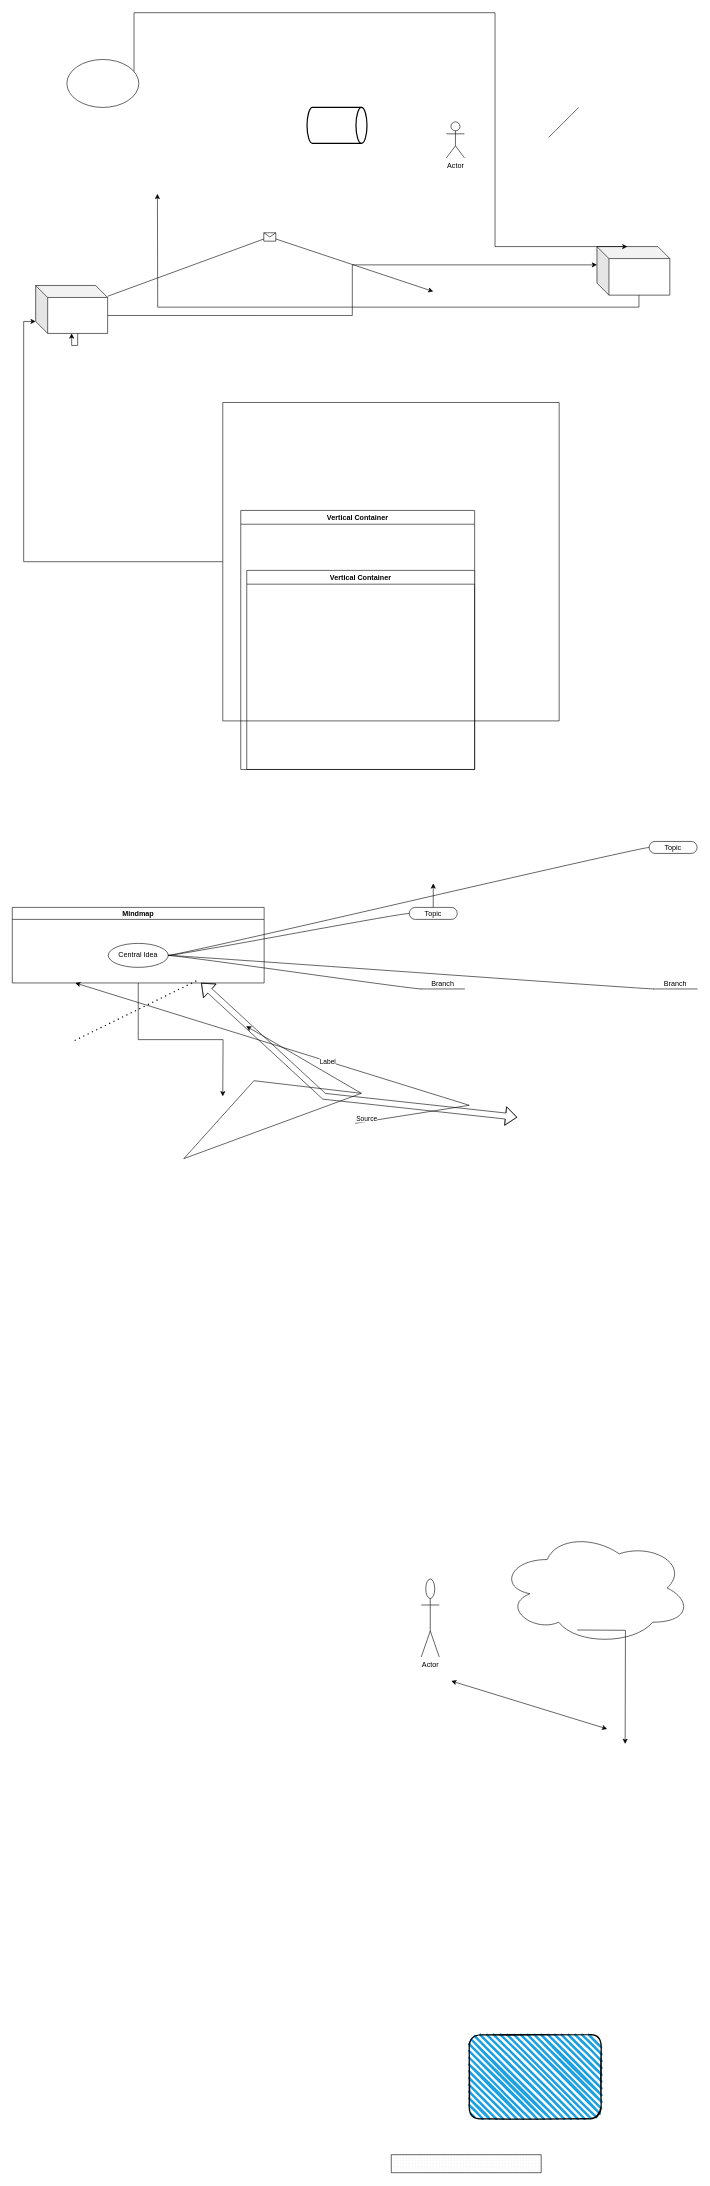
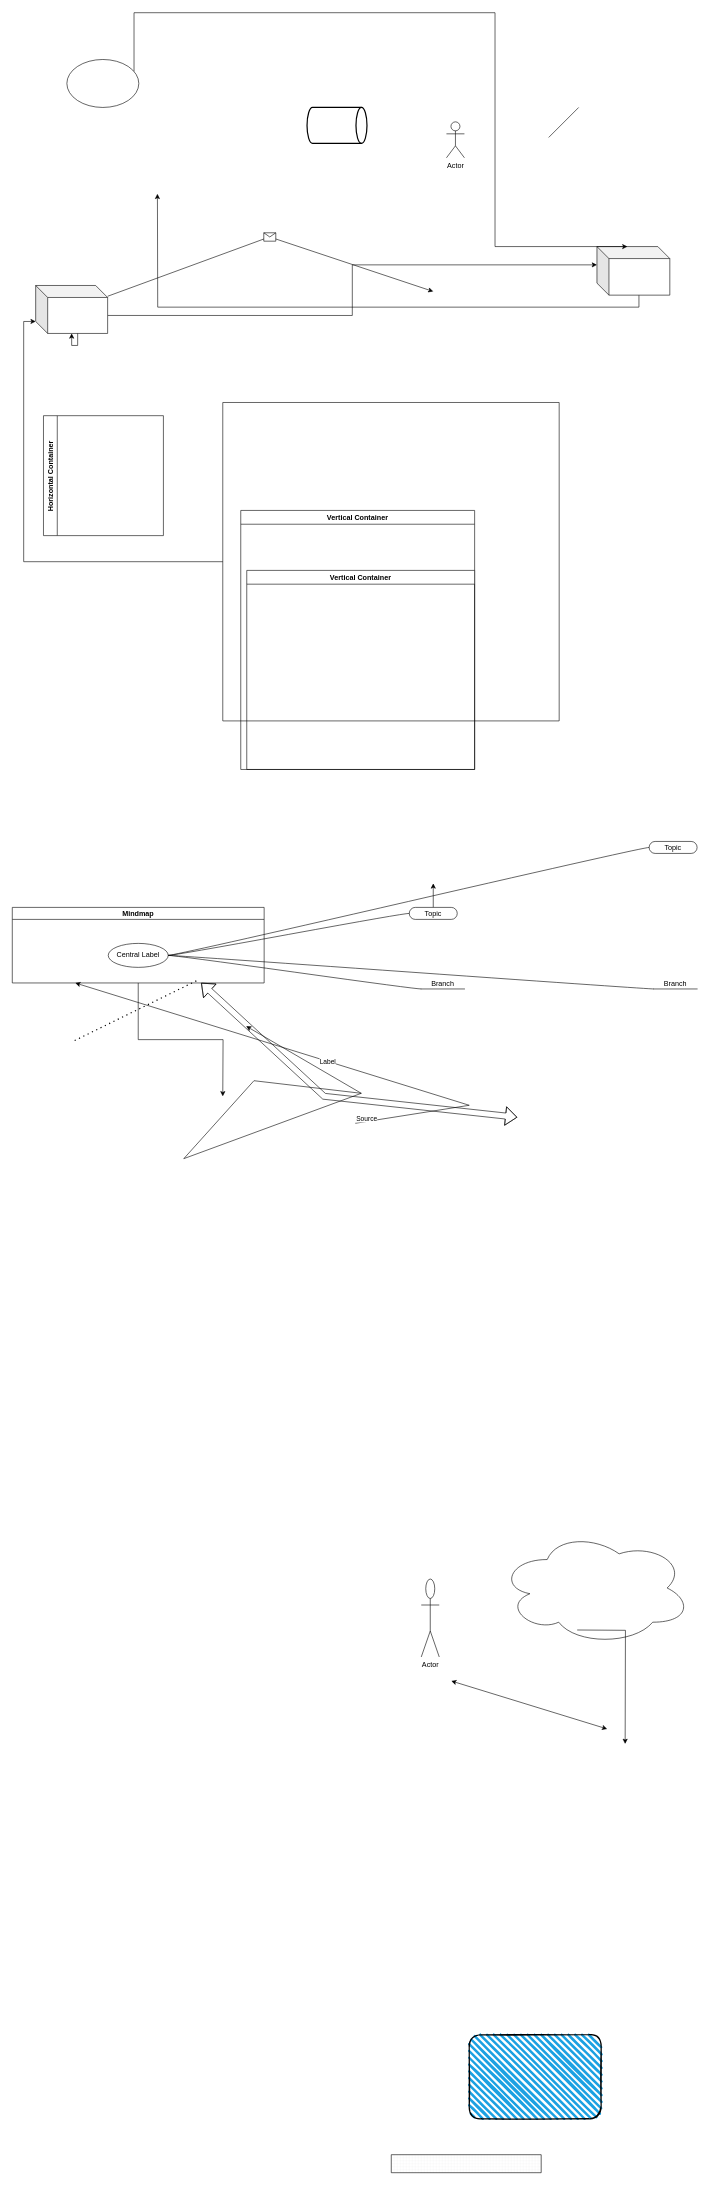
  <mxCell id="0" />
  <mxCell id="1" parent="0" />
  <mxCell id="2" value="Actor" style="shape=umlActor;verticalLabelPosition=bottom;verticalAlign=top;html=1;outlineConnect=0;" parent="1" vertex="1"><mxGeometry x="702" y="2632" width="30" height="130" as="geometry" /></mxCell>
  <mxCell id="3" value="" style="ellipse;shape=cloud;whiteSpace=wrap;html=1;" parent="1" vertex="1"><mxGeometry x="832" y="2552" width="320" height="190" as="geometry" /></mxCell>
  <mxCell id="4" value="" style="endArrow=classic;startArrow=classic;html=1;rounded=0;" parent="1" edge="1"><mxGeometry width="50" height="50" relative="1" as="geometry"><mxPoint x="752" y="2802" as="sourcePoint" /><mxPoint x="1012" y="2882" as="targetPoint" /></mxGeometry></mxCell>
  <mxCell id="5" value="" style="rounded=1;whiteSpace=wrap;html=1;strokeWidth=2;fillWeight=4;hachureGap=8;hachureAngle=45;fillColor=#1ba1e2;sketch=1;" parent="1" vertex="1"><mxGeometry x="782" y="3392" width="220" height="140" as="geometry" /></mxCell>
  <mxCell id="6" value="" style="verticalLabelPosition=bottom;verticalAlign=top;html=1;shape=mxgraph.basic.patternFillRect;fillStyle=grid;step=5;fillStrokeWidth=0.2;fillStrokeColor=#dddddd;" parent="1" vertex="1"><mxGeometry x="652" y="3592" width="250" height="30" as="geometry" /></mxCell>
  <mxCell id="7" style="edgeStyle=orthogonalEdgeStyle;rounded=0;orthogonalLoop=1;jettySize=auto;html=1;" parent="1" edge="1"><mxGeometry relative="1" as="geometry"><mxPoint x="1042" y="2907" as="targetPoint" /><mxPoint x="962" y="2717" as="sourcePoint" /></mxGeometry></mxCell>
  <mxCell id="8" style="edgeStyle=orthogonalEdgeStyle;rounded=0;orthogonalLoop=1;jettySize=auto;html=1;exitX=0.5;exitY=1;exitDx=0;exitDy=0;" parent="1" source="9" edge="1"><mxGeometry relative="1" as="geometry"><mxPoint x="371" y="1827" as="targetPoint" /></mxGeometry></mxCell>
  <mxCell id="9" value="Mindmap" style="swimlane;startSize=20;horizontal=1;containerType=tree;" parent="1" vertex="1"><mxGeometry x="20" y="1512" width="420" height="126" as="geometry" /></mxCell>
- <mxCell id="10" value="Central Idea" style="ellipse;whiteSpace=wrap;html=1;align=center;treeFolding=1;treeMoving=1;newEdgeStyle={&quot;edgeStyle&quot;:&quot;entityRelationEdgeStyle&quot;,&quot;startArrow&quot;:&quot;none&quot;,&quot;endArrow&quot;:&quot;none&quot;,&quot;segment&quot;:10,&quot;curved&quot;:1};" parent="9" vertex="1"><mxGeometry x="160" y="60" width="100" height="40" as="geometry" /></mxCell>
+ <mxCell id="10" value="Central Label" style="ellipse;whiteSpace=wrap;html=1;align=center;treeFolding=1;treeMoving=1;newEdgeStyle={&quot;edgeStyle&quot;:&quot;entityRelationEdgeStyle&quot;,&quot;startArrow&quot;:&quot;none&quot;,&quot;endArrow&quot;:&quot;none&quot;,&quot;segment&quot;:10,&quot;curved&quot;:1};" parent="9" vertex="1"><mxGeometry x="160" y="60" width="100" height="40" as="geometry" /></mxCell>
  <mxCell id="11" style="edgeStyle=orthogonalEdgeStyle;rounded=0;orthogonalLoop=1;jettySize=auto;html=1;" parent="1" source="12" edge="1"><mxGeometry relative="1" as="geometry"><mxPoint x="722" y="1472" as="targetPoint" /></mxGeometry></mxCell>
  <mxCell id="12" value="Topic" style="whiteSpace=wrap;html=1;rounded=1;arcSize=50;align=center;verticalAlign=middle;strokeWidth=1;autosize=1;spacing=4;treeFolding=1;treeMoving=1;newEdgeStyle={&quot;edgeStyle&quot;:&quot;entityRelationEdgeStyle&quot;,&quot;startArrow&quot;:&quot;none&quot;,&quot;endArrow&quot;:&quot;none&quot;,&quot;segment&quot;:10,&quot;curved&quot;:1};" parent="1" vertex="1"><mxGeometry x="682" y="1512" width="80" height="20" as="geometry" /></mxCell>
  <mxCell id="13" value="" style="edgeStyle=entityRelationEdgeStyle;startArrow=none;endArrow=none;segment=10;curved=1;rounded=0;" parent="1" source="10" target="12" edge="1"><mxGeometry relative="1" as="geometry" /></mxCell>
  <mxCell id="14" value="Branch" style="whiteSpace=wrap;html=1;shape=partialRectangle;top=0;left=0;bottom=1;right=0;points=[[0,1],[1,1]];fillColor=none;align=center;verticalAlign=bottom;routingCenterY=0.5;snapToPoint=1;autosize=1;treeFolding=1;treeMoving=1;newEdgeStyle={&quot;edgeStyle&quot;:&quot;entityRelationEdgeStyle&quot;,&quot;startArrow&quot;:&quot;none&quot;,&quot;endArrow&quot;:&quot;none&quot;,&quot;segment&quot;:10,&quot;curved&quot;:1};" parent="1" vertex="1"><mxGeometry x="702" y="1622" width="72" height="26" as="geometry" /></mxCell>
  <mxCell id="15" value="" style="edgeStyle=entityRelationEdgeStyle;startArrow=none;endArrow=none;segment=10;curved=1;rounded=0;" parent="1" source="10" target="14" edge="1"><mxGeometry relative="1" as="geometry" /></mxCell>
  <mxCell id="16" value="Topic" style="whiteSpace=wrap;html=1;rounded=1;arcSize=50;align=center;verticalAlign=middle;strokeWidth=1;autosize=1;spacing=4;treeFolding=1;treeMoving=1;newEdgeStyle={&quot;edgeStyle&quot;:&quot;entityRelationEdgeStyle&quot;,&quot;startArrow&quot;:&quot;none&quot;,&quot;endArrow&quot;:&quot;none&quot;,&quot;segment&quot;:10,&quot;curved&quot;:1};" parent="1" vertex="1"><mxGeometry x="1082" y="1402" width="80" height="20" as="geometry" /></mxCell>
  <mxCell id="17" value="" style="edgeStyle=entityRelationEdgeStyle;startArrow=none;endArrow=none;segment=10;curved=1;rounded=0;" parent="1" source="10" target="16" edge="1"><mxGeometry relative="1" as="geometry" /></mxCell>
  <mxCell id="18" value="Branch" style="whiteSpace=wrap;html=1;shape=partialRectangle;top=0;left=0;bottom=1;right=0;points=[[0,1],[1,1]];fillColor=none;align=center;verticalAlign=bottom;routingCenterY=0.5;snapToPoint=1;autosize=1;treeFolding=1;treeMoving=1;newEdgeStyle={&quot;edgeStyle&quot;:&quot;entityRelationEdgeStyle&quot;,&quot;startArrow&quot;:&quot;none&quot;,&quot;endArrow&quot;:&quot;none&quot;,&quot;segment&quot;:10,&quot;curved&quot;:1};" parent="1" vertex="1"><mxGeometry x="1090" y="1622" width="72" height="26" as="geometry" /></mxCell>
  <mxCell id="19" value="" style="edgeStyle=entityRelationEdgeStyle;startArrow=none;endArrow=none;segment=10;curved=1;rounded=0;" parent="1" source="10" target="18" edge="1"><mxGeometry relative="1" as="geometry" /></mxCell>
  <mxCell id="20" value="" style="endArrow=classic;html=1;rounded=0;" parent="1" edge="1"><mxGeometry width="50" height="50" relative="1" as="geometry"><mxPoint x="602" y="1822" as="sourcePoint" /><mxPoint x="410" y="1710" as="targetPoint" /><Array as="points"><mxPoint x="306" y="1931" /><mxPoint x="423" y="1801" /><mxPoint x="602" y="1822" /></Array></mxGeometry></mxCell>
  <mxCell id="21" value="" style="shape=flexArrow;endArrow=classic;startArrow=classic;html=1;rounded=0;entryX=0.75;entryY=1;entryDx=0;entryDy=0;" parent="1" target="9" edge="1"><mxGeometry width="100" height="100" relative="1" as="geometry"><mxPoint x="862" y="1862" as="sourcePoint" /><mxPoint x="962" y="1762" as="targetPoint" /><Array as="points"><mxPoint x="540" y="1827" /><mxPoint x="371" y="1671" /></Array></mxGeometry></mxCell>
  <mxCell id="22" value="" style="endArrow=classic;html=1;rounded=0;entryX=0.25;entryY=1;entryDx=0;entryDy=0;" parent="1" target="9" edge="1"><mxGeometry relative="1" as="geometry"><mxPoint x="592" y="1872" as="sourcePoint" /><mxPoint x="772" y="1802" as="targetPoint" /><Array as="points"><mxPoint x="782" y="1842" /></Array></mxGeometry></mxCell>
  <mxCell id="23" value="Label" style="edgeLabel;resizable=0;html=1;align=center;verticalAlign=middle;" parent="22" connectable="0" vertex="1"><mxGeometry relative="1" as="geometry" /></mxCell>
  <mxCell id="24" value="Source" style="edgeLabel;resizable=0;html=1;align=left;verticalAlign=bottom;" parent="22" connectable="0" vertex="1"><mxGeometry x="-1" relative="1" as="geometry" /></mxCell>
  <mxCell id="25" value="Actor" style="shape=umlActor;verticalLabelPosition=bottom;verticalAlign=top;html=1;outlineConnect=0;" parent="1" vertex="1"><mxGeometry x="744" y="202" width="30" height="60" as="geometry" /></mxCell>
  <mxCell id="26" style="edgeStyle=orthogonalEdgeStyle;rounded=0;orthogonalLoop=1;jettySize=auto;html=1;exitX=0;exitY=0;exitDx=120;exitDy=50;exitPerimeter=0;entryX=0;entryY=0;entryDx=0;entryDy=30.5;entryPerimeter=0;" parent="1" source="27" target="29" edge="1"><mxGeometry relative="1" as="geometry" /></mxCell>
  <mxCell id="27" value="" style="shape=cube;whiteSpace=wrap;html=1;boundedLbl=1;backgroundOutline=1;darkOpacity=0.05;darkOpacity2=0.1;perimeterSpacing=0;" parent="1" vertex="1"><mxGeometry x="59" y="474.87" width="120" height="80" as="geometry" /></mxCell>
  <mxCell id="28" style="edgeStyle=orthogonalEdgeStyle;rounded=0;orthogonalLoop=1;jettySize=auto;html=1;exitX=0;exitY=0;exitDx=70;exitDy=80;exitPerimeter=0;" parent="1" source="29" edge="1"><mxGeometry relative="1" as="geometry"><mxPoint x="262" y="322" as="targetPoint" /></mxGeometry></mxCell>
  <mxCell id="29" value="" style="shape=cube;whiteSpace=wrap;html=1;boundedLbl=1;backgroundOutline=1;darkOpacity=0.05;darkOpacity2=0.1;" parent="1" vertex="1"><mxGeometry x="995" y="410" width="121.5" height="81" as="geometry" /></mxCell>
+ <mxCell id="30" value="Horizontal Container" style="swimlane;horizontal=0;" parent="1" vertex="1"><mxGeometry x="72" y="692" width="200" height="200" as="geometry" /></mxCell>
  <mxCell id="31" style="edgeStyle=orthogonalEdgeStyle;rounded=0;orthogonalLoop=1;jettySize=auto;html=1;entryX=0;entryY=0;entryDx=0;entryDy=60;entryPerimeter=0;" parent="1" source="32" target="27" edge="1"><mxGeometry relative="1" as="geometry" /></mxCell>
  <mxCell id="32" value="" style="swimlane;startSize=0;" parent="1" vertex="1"><mxGeometry x="371" y="670" width="561" height="531" as="geometry" /></mxCell>
  <mxCell id="33" value="Vertical Container" style="swimlane;" parent="32" vertex="1"><mxGeometry x="30" y="180" width="390" height="432" as="geometry" /></mxCell>
  <mxCell id="34" value="Vertical Container" style="swimlane;" parent="33" vertex="1"><mxGeometry x="10" y="100" width="380" height="332" as="geometry" /></mxCell>
  <mxCell id="35" style="edgeStyle=orthogonalEdgeStyle;rounded=0;orthogonalLoop=1;jettySize=auto;html=1;exitX=0;exitY=0;exitDx=70;exitDy=80;exitPerimeter=0;" parent="1" source="27" target="27" edge="1"><mxGeometry relative="1" as="geometry" /></mxCell>
  <mxCell id="36" value="" style="endArrow=classic;html=1;rounded=0;" parent="1" source="27" edge="1"><mxGeometry relative="1" as="geometry"><mxPoint x="423" y="562.87" as="sourcePoint" /><mxPoint x="722" y="484.87" as="targetPoint" /><Array as="points"><mxPoint x="449" y="393.87" /></Array></mxGeometry></mxCell>
  <mxCell id="37" value="" style="shape=message;html=1;outlineConnect=0;" parent="36" vertex="1"><mxGeometry width="20" height="14" relative="1" as="geometry"><mxPoint x="-10" y="-7" as="offset" /></mxGeometry></mxCell>
  <mxCell id="38" style="edgeStyle=orthogonalEdgeStyle;rounded=0;orthogonalLoop=1;jettySize=auto;html=1;entryX=0;entryY=0;entryDx=50.75;entryDy=0;entryPerimeter=0;" parent="1" source="39" target="29" edge="1"><mxGeometry relative="1" as="geometry"><Array as="points"><mxPoint x="223" y="20" /><mxPoint x="825" y="20" /></Array></mxGeometry></mxCell>
  <mxCell id="39" value="" style="ellipse;whiteSpace=wrap;html=1;" parent="1" vertex="1"><mxGeometry x="111" y="98" width="120" height="80" as="geometry" /></mxCell>
  <mxCell id="40" value="" style="endArrow=none;dashed=1;html=1;dashPattern=1 3;strokeWidth=2;rounded=0;" parent="1" edge="1"><mxGeometry width="50" height="50" relative="1" as="geometry"><mxPoint x="124" y="1734" as="sourcePoint" /><mxPoint x="332" y="1632" as="targetPoint" /></mxGeometry></mxCell>
  <mxCell id="41" value="" style="strokeWidth=2;html=1;shape=mxgraph.flowchart.direct_data;whiteSpace=wrap;" parent="1" vertex="1"><mxGeometry x="511.5" y="178" width="100" height="60" as="geometry" /></mxCell>
  <mxCell id="42" value="" style="endArrow=none;html=1;rounded=0;" parent="1" edge="1"><mxGeometry width="50" height="50" relative="1" as="geometry"><mxPoint x="914.5" y="228" as="sourcePoint" /><mxPoint x="964.5" y="178" as="targetPoint" /></mxGeometry></mxCell>
